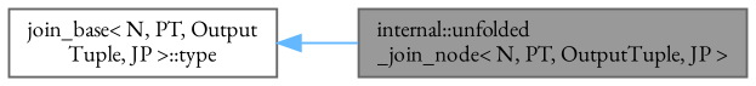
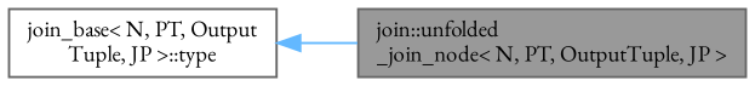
  digraph {
    rankdir=LR
    fontname="EB Garamond"
    node [color=gray40 fontname="EB Garamond" fontsize=10 shape=box style=filled]
-   n1 [fillcolor=grey60 fontcolor=black height=0.2 label="internal::unfolded\l_join_node\< N, PT, OutputTuple, JP \>" width=0.4]
+   n1 [fillcolor=grey60 fontcolor=black height=0.2 label="join::unfolded\l_join_node\< N, PT, OutputTuple, JP \>" width=0.4]
    n2 [fillcolor=white height=0.2 label="join_base\< N, PT, Output\lTuple, JP \>::type" width=0.4]
    n2 -> n1 [color=steelblue1 dir=back fontname="EB Garamond" fontsize=10 labelfontname=Helvetica labelfontsize=10 style=solid]
  }
